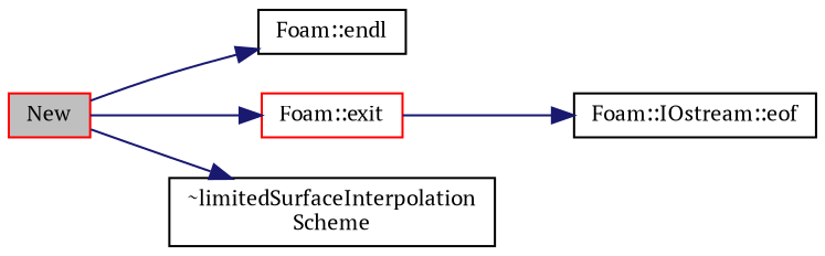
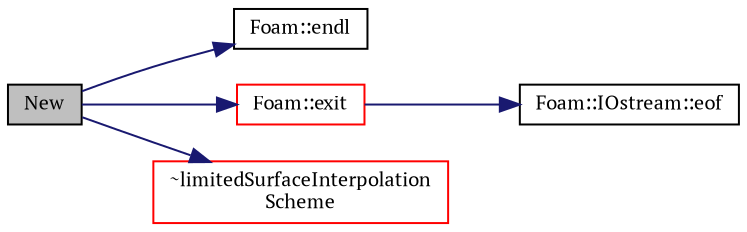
  digraph {
    fontname="PT Serif"
    rankdir=LR
    node [color=black fontname="PT Serif" fontsize=10 shape=record]
    edge [color=midnightblue fontname="PT Serif" fontsize=10 labelfontname=Helvetica labelfontsize=10 style=solid]
-   n1 [color=red fillcolor=grey75 fontcolor=black height=0.2 label=New style=filled width=0.4]
+   n1 [fillcolor=grey75 fontcolor=black height=0.2 label=New style=filled width=0.4]
    n2 [height=0.2 label="Foam::endl" width=0.4]
    n3 [color=red height=0.2 label="Foam::exit" width=0.4]
-   n4 [height=0.2 label="~limitedSurfaceInterpolation\lScheme" width=0.4]
+   n4 [color=red height=0.2 label="~limitedSurfaceInterpolation\lScheme" width=0.4]
    n5 [height=0.2 label="Foam::IOstream::eof" width=0.4]
    n1 -> n2
    n1 -> n3
    n1 -> n4
    n3 -> n5
  }
